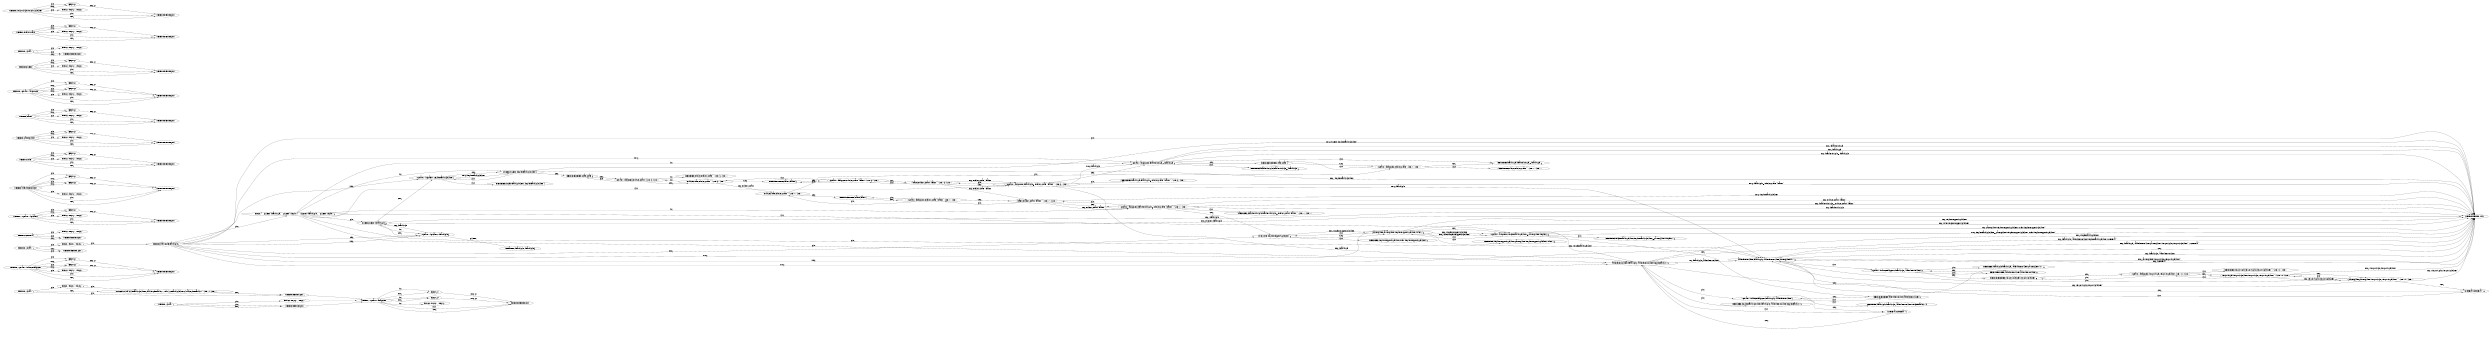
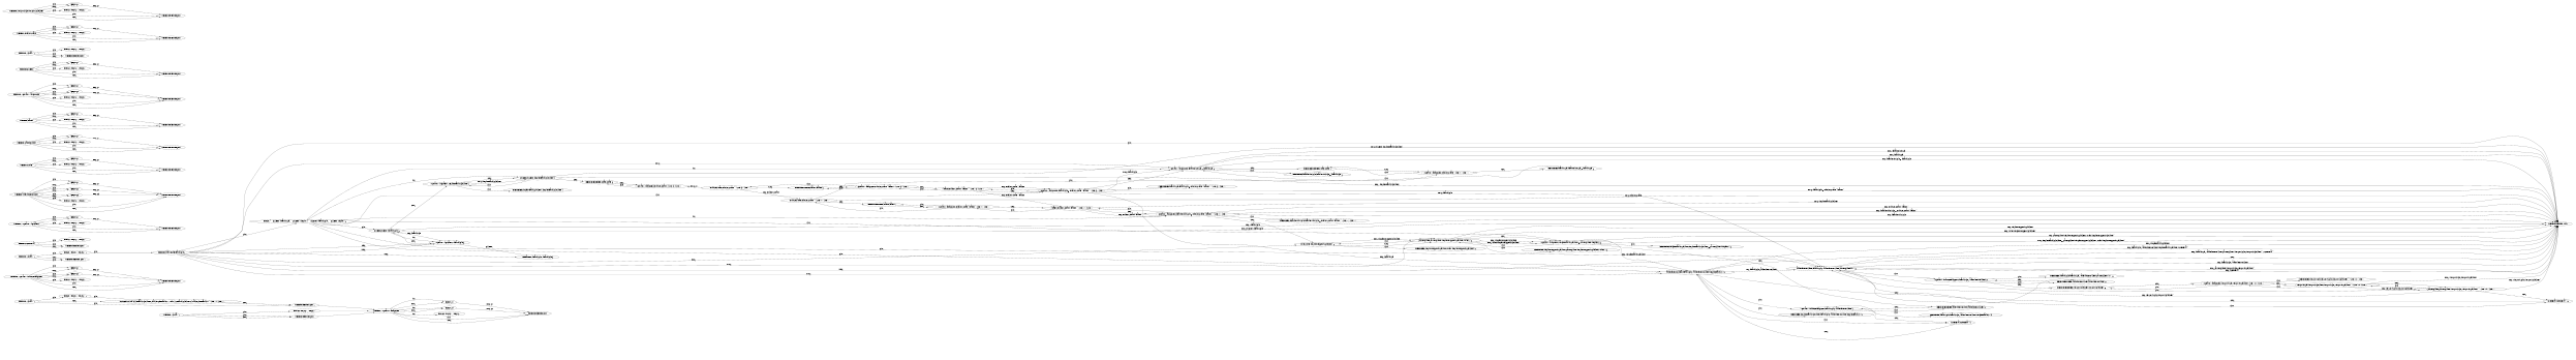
  digraph {
    rankdir=LR
    n1 [label=<(METHOD,&lt;operator&gt;.fieldAccess)>]
    n2 [label=<(PARAM,p1)>]
    n3 [label=<(PARAM,p2)>]
    n4 [label=<(BLOCK,&lt;empty&gt;,&lt;empty&gt;)>]
    n5 [label=<(METHOD_RETURN,ANY)>]
    n6 [label=<(METHOD,&lt;operator&gt;.indirectFieldAccess)>]
    n7 [label=<(PARAM,p1)>]
    n8 [label=<(PARAM,p2)>]
    n9 [label=<(BLOCK,&lt;empty&gt;,&lt;empty&gt;)>]
    n10 [label=<(METHOD_RETURN,ANY)>]
    n11 [label=<(METHOD,&lt;global&gt;)<SUB>1</SUB>>]
    n12 [label=<(BLOCK,&lt;empty&gt;,&lt;empty&gt;)<SUB>1</SUB>>]
    n13 [label=<(METHOD_RETURN,ANY)<SUB>1</SUB>>]
    n14 [label=<(METHOD,loadSimpleDefaultStyle)<SUB>1</SUB>>]
    n15 [label=<(BLOCK,{     ASSERT(!defaultStyle);     ASSERT(!simple...,{     ASSERT(!defaultStyle);     ASSERT(!simple...)<SUB>2</SUB>>]
    n16 [label=<(&lt;operator&gt;.logicalNot,!defaultStyle)<SUB>3</SUB>>]
    n17 [label=<(&lt;operator&gt;.logicalNot,!simpleDefaultStyleSheet)<SUB>4</SUB>>]
    n18 [label=<(&lt;operator&gt;.assignment,defaultPrintStyle = defaultStyle)<SUB>6</SUB>>]
    n19 [label=<(parseUASheet,parseUASheet(simpleUserAgentStyleSheet, strlen(...)<SUB>8</SUB>>]
    n20 [label=<(strlen,strlen(simpleUserAgentStyleSheet))<SUB>8</SUB>>]
    n21 [label=<(addRulesFromSheet,defaultStyle-&gt;addRulesFromSheet(simpleDefaultSt...)<SUB>9</SUB>>]
    n22 [label=<(addRulesFromSheet,defaultStyle-&gt;addRulesFromSheet(parseUASheet(Vi...)<SUB>10</SUB>>]
    n23 [label=<(METHOD_RETURN,void)<SUB>1</SUB>>]
    n24 [label=<(ASSERT,ASSERT(!defaultStyle))<SUB>3</SUB>>]
    n25 [label=<(ASSERT,ASSERT(!simpleDefaultStyleSheet))<SUB>4</SUB>>]
    n26 [label="<(&lt;operator&gt;.assignment,defaultStyle = RuleSet::create().leakPtr())<SUB>5</SUB>>"]
    n27 [label="<(&lt;operator&gt;.assignment,defaultQuirksStyle = RuleSet::create().leakPtr())<SUB>7</SUB>>"]
    n28 [label=<(&lt;operator&gt;.assignment,simpleDefaultStyleSheet = parseUASheet(simpleUs...)<SUB>8</SUB>>]
    n29 [label=<(IDENTIFIER,defaultStyle,!defaultStyle)<SUB>3</SUB>>]
    n30 [label=<(IDENTIFIER,simpleDefaultStyleSheet,!simpleDefaultStyleSheet)<SUB>4</SUB>>]
    n31 [label=<(IDENTIFIER,defaultPrintStyle,defaultPrintStyle = defaultStyle)<SUB>6</SUB>>]
    n32 [label=<(IDENTIFIER,defaultStyle,defaultPrintStyle = defaultStyle)<SUB>6</SUB>>]
    n33 [label=<(FIELD_IDENTIFIER,create,create)<SUB>7</SUB>>]
    n34 [label=<(IDENTIFIER,simpleUserAgentStyleSheet,parseUASheet(simpleUserAgentStyleSheet, strlen(...)<SUB>8</SUB>>]
    n35 [label=<(IDENTIFIER,simpleUserAgentStyleSheet,strlen(simpleUserAgentStyleSheet))<SUB>8</SUB>>]
    n36 [label=<(&lt;operator&gt;.indirectFieldAccess,defaultStyle-&gt;addRulesFromSheet)<SUB>9</SUB>>]
    n37 [label=<(IDENTIFIER,simpleDefaultStyleSheet,defaultStyle-&gt;addRulesFromSheet(simpleDefaultSt...)<SUB>9</SUB>>]
    n38 [label=<(screenEval,screenEval())<SUB>9</SUB>>]
    n39 [label=<(FIELD_IDENTIFIER,addRulesFromSheet,addRulesFromSheet)<SUB>10</SUB>>]
    n40 [label=<(&lt;operator&gt;.indirectFieldAccess,defaultStyle-&gt;addRulesFromSheet)<SUB>10</SUB>>]
    n41 [label="<(parseUASheet,parseUASheet(ViewportStyle::viewportStyleSheet()))<SUB>10</SUB>>"]
    n42 [label=<(screenEval,screenEval())<SUB>10</SUB>>]
    n43 [label=<(FIELD_IDENTIFIER,create,create)<SUB>5</SUB>>]
    n44 [label="<(IDENTIFIER,defaultStyle,defaultStyle = RuleSet::create().leakPtr())<SUB>5</SUB>>"]
    n45 [label="<(leakPtr,RuleSet::create().leakPtr())<SUB>5</SUB>>"]
    n46 [label="<(leakPtr,RuleSet::create().leakPtr())<SUB>7</SUB>>"]
    n47 [label="<(IDENTIFIER,defaultQuirksStyle,defaultQuirksStyle = RuleSet::create().leakPtr())<SUB>7</SUB>>"]
    n48 [label=<(IDENTIFIER,simpleDefaultStyleSheet,simpleDefaultStyleSheet = parseUASheet(simpleUs...)<SUB>8</SUB>>]
    n49 [label=<(FIELD_IDENTIFIER,addRulesFromSheet,addRulesFromSheet)<SUB>9</SUB>>]
    n50 [label="<(&lt;operator&gt;.fieldAccess,RuleSet::create)<SUB>5</SUB>>"]
    n51 [label="<(&lt;operator&gt;.fieldAccess,RuleSet::create().leakPtr)<SUB>5</SUB>>"]
    n52 [label="<(RuleSet.create,RuleSet::create())<SUB>5</SUB>>"]
    n53 [label=<(FIELD_IDENTIFIER,leakPtr,leakPtr)<SUB>5</SUB>>]
    n54 [label="<(&lt;operator&gt;.fieldAccess,RuleSet::create().leakPtr)<SUB>7</SUB>>"]
    n55 [label="<(RuleSet.create,RuleSet::create())<SUB>7</SUB>>"]
-   n56 [label="<(IDENTIFIER,RuleSet,RuleSet::create())<SUB>5</SUB>>"]
    n57 [label=<(FIELD_IDENTIFIER,leakPtr,leakPtr)<SUB>7</SUB>>]
    n58 [label="<(&lt;operator&gt;.fieldAccess,RuleSet::create)<SUB>7</SUB>>"]
-   n59 [label="<(IDENTIFIER,RuleSet,RuleSet::create())<SUB>7</SUB>>"]
    n60 [label=<(IDENTIFIER,defaultStyle,defaultStyle-&gt;addRulesFromSheet(simpleDefaultSt...)<SUB>9</SUB>>]
    n61 [label=<(IDENTIFIER,defaultStyle,defaultStyle-&gt;addRulesFromSheet(parseUASheet(Vi...)<SUB>10</SUB>>]
    n62 [label=<(FIELD_IDENTIFIER,viewportStyleSheet,viewportStyleSheet)<SUB>60</SUB>>]
    n63 [label="<(ViewportStyle.viewportStyleSheet,ViewportStyle::viewportStyleSheet())<SUB>10</SUB>>"]
    n64 [label="<(&lt;operator&gt;.fieldAccess,ViewportStyle::viewportStyleSheet)<SUB>10</SUB>>"]
    n65 [label="<(IDENTIFIER,ViewportStyle,ViewportStyle::viewportStyleSheet())<SUB>10</SUB>>"]
    n66 [label=<(METHOD,screenEval)>]
    n67 [label=<(BLOCK,&lt;empty&gt;,&lt;empty&gt;)>]
    n68 [label=<(METHOD_RETURN,ANY)>]
    n69 [label=<(METHOD,&lt;operator&gt;.logicalNot)>]
    n70 [label=<(PARAM,p1)>]
    n71 [label=<(BLOCK,&lt;empty&gt;,&lt;empty&gt;)>]
    n72 [label=<(METHOD_RETURN,ANY)>]
    n73 [label=<(METHOD,addRulesFromSheet)>]
    n74 [label=<(PARAM,p1)>]
    n75 [label=<(PARAM,p2)>]
+   n76 [label=<(PARAM,p3)>]
    n77 [label=<(BLOCK,&lt;empty&gt;,&lt;empty&gt;)>]
    n78 [label=<(METHOD_RETURN,ANY)>]
    n79 [label=<(METHOD,strlen)>]
    n80 [label=<(PARAM,p1)>]
    n81 [label=<(BLOCK,&lt;empty&gt;,&lt;empty&gt;)>]
    n82 [label=<(METHOD_RETURN,ANY)>]
    n83 [label=<(METHOD,parseUASheet)>]
    n84 [label=<(PARAM,p1)>]
    n85 [label=<(BLOCK,&lt;empty&gt;,&lt;empty&gt;)>]
    n86 [label=<(METHOD_RETURN,ANY)>]
    n87 [label=<(METHOD,leakPtr)>]
    n88 [label=<(PARAM,p1)>]
    n89 [label=<(BLOCK,&lt;empty&gt;,&lt;empty&gt;)>]
    n90 [label=<(METHOD_RETURN,ANY)>]
    n91 [label=<(METHOD,&lt;operator&gt;.assignment)>]
    n92 [label=<(PARAM,p1)>]
    n93 [label=<(PARAM,p2)>]
    n94 [label=<(BLOCK,&lt;empty&gt;,&lt;empty&gt;)>]
    n95 [label=<(METHOD_RETURN,ANY)>]
    n96 [label=<(METHOD,ASSERT)>]
    n97 [label=<(PARAM,p1)>]
    n98 [label=<(BLOCK,&lt;empty&gt;,&lt;empty&gt;)>]
    n99 [label=<(METHOD_RETURN,ANY)>]
    n100 [label=<(METHOD,&lt;global&gt;)<SUB>1</SUB>>]
    n101 [label=<(BLOCK,&lt;empty&gt;,&lt;empty&gt;)>]
    n102 [label=<(METHOD_RETURN,ANY)>]
    n103 [label=<(METHOD,RuleSet.create)>]
    n104 [label=<(PARAM,p1)>]
    n105 [label=<(BLOCK,&lt;empty&gt;,&lt;empty&gt;)>]
    n106 [label=<(METHOD_RETURN,ANY)>]
    n107 [label=<(METHOD,ViewportStyle.viewportStyleSheet)>]
    n108 [label=<(PARAM,p1)>]
    n109 [label=<(BLOCK,&lt;empty&gt;,&lt;empty&gt;)>]
    n110 [label=<(METHOD_RETURN,ANY)>]
    n111 [label=<(METHOD,&lt;global&gt;)<SUB>1</SUB>>]
    n112 [label=<(BLOCK,&lt;empty&gt;,&lt;empty&gt;)<SUB>1</SUB>>]
    n113 [label="<(UNKNOWN,void CSSDefaultStyleSheets::loadSimpleDefaultSt...,void CSSDefaultStyleSheets::loadSimpleDefaultSt...)<SUB>1</SUB>>"]
    n114 [label=<(METHOD_RETURN,ANY)<SUB>1</SUB>>]
    n115 [label=<(METHOD,&lt;global&gt;)<SUB>1</SUB>>]
    n116 [label=<(BLOCK,&lt;empty&gt;,&lt;empty&gt;)>]
    n117 [label=<(METHOD_RETURN,ANY)>]
    n1 -> n2 [label="AST: "]
    n1 -> n2 [label="DDG: "]
    n1 -> n3 [label="AST: "]
    n1 -> n3 [label="DDG: "]
    n1 -> n4 [label="AST: "]
    n1 -> n5 [label="AST: "]
    n1 -> n5 [label="CFG: "]
    n2 -> n5 [label="DDG: p1"]
    n3 -> n5 [label="DDG: p2"]
    n6 -> n7 [label="AST: "]
    n6 -> n7 [label="DDG: "]
    n6 -> n8 [label="AST: "]
    n6 -> n8 [label="DDG: "]
    n6 -> n9 [label="AST: "]
    n6 -> n10 [label="AST: "]
    n6 -> n10 [label="CFG: "]
    n7 -> n10 [label="DDG: p1"]
    n8 -> n10 [label="DDG: p2"]
    n11 -> n12 [label="AST: "]
    n11 -> n13 [label="AST: "]
    n11 -> n13 [label="CFG: "]
    n12 -> n14 [label="AST: "]
    n14 -> n15 [label="AST: "]
    n14 -> n16 [label="CFG: "]
    n14 -> n16 [label="DDG: "]
-   n14 -> n17 [label="DDG: "]
+   n14 -> n29 [label="DDG: "]
    n14 -> n18 [label="DDG: "]
    n14 -> n19 [label="DDG: "]
    n14 -> n20 [label="DDG: "]
    n14 -> n21 [label="DDG: "]
    n14 -> n22 [label="DDG: "]
    n14 -> n23 [label="AST: "]
    n15 -> n18 [label="AST: "]
    n15 -> n21 [label="AST: "]
    n15 -> n22 [label="AST: "]
    n15 -> n24 [label="AST: "]
    n15 -> n25 [label="AST: "]
    n15 -> n26 [label="AST: "]
    n15 -> n27 [label="AST: "]
    n15 -> n28 [label="AST: "]
    n16 -> n24 [label="CFG: "]
    n16 -> n24 [label="DDG: defaultStyle"]
    n16 -> n29 [label="ASSERT: "]
    n17 -> n25 [label="CFG: "]
    n17 -> n25 [label="DDG: simpleDefaultStyleSheet"]
    n17 -> n30 [label="AST: "]
    n18 -> n23 [label="DDG: defaultStyle"]
    n18 -> n23 [label="DDG: defaultPrintStyle = defaultStyle"]
    n18 -> n23 [label="DDG: defaultPrintStyle"]
    n18 -> n31 [label="AST: "]
-   n18 -> n32 [label="AST: "]
+   n32 -> n18 [label="AST: "]
    n18 -> n33 [label="CFG: "]
    n19 -> n20 [label="AST: "]
    n19 -> n23 [label="DDG: simpleUserAgentStyleSheet"]
    n19 -> n23 [label="DDG: strlen(simpleUserAgentStyleSheet)"]
    n19 -> n28 [label="CFG: "]
    n19 -> n28 [label="DDG: simpleUserAgentStyleSheet"]
    n19 -> n28 [label="DDG: strlen(simpleUserAgentStyleSheet)"]
    n19 -> n34 [label="AST: "]
    n20 -> n19 [label="CFG: "]
    n20 -> n19 [label="DDG: simpleUserAgentStyleSheet"]
    n20 -> n35 [label="AST: "]
    n21 -> n22 [label="DDG: defaultStyle-&gt;addRulesFromSheet"]
    n21 -> n23 [label="DDG: simpleDefaultStyleSheet"]
    n21 -> n23 [label="DDG: defaultStyle-&gt;addRulesFromSheet(simpleDefaultStyleSheet, screenEval())"]
    n21 -> n36 [label="AST: "]
    n21 -> n37 [label="AST: "]
    n21 -> n38 [label="AST: "]
    n21 -> n39 [label="CFG: "]
    n22 -> n23 [label="CFG: "]
    n22 -> n23 [label="DDG: defaultStyle-&gt;addRulesFromSheet"]
    n22 -> n23 [label="DDG: parseUASheet(ViewportStyle::viewportStyleSheet())"]
    n22 -> n23 [label="DDG: screenEval()"]
    n22 -> n23 [label="DDG: defaultStyle-&gt;addRulesFromSheet(parseUASheet(ViewportStyle::viewportStyleSheet()), screenEval())"]
    n22 -> n40 [label="AST: "]
    n22 -> n41 [label="AST: "]
    n22 -> n42 [label="AST: "]
    n24 -> n16 [label="AST: "]
    n24 -> n17 [label="CFG: "]
    n24 -> n23 [label="DDG: !defaultStyle"]
    n24 -> n23 [label="DDG: ASSERT(!defaultStyle)"]
    n25 -> n17 [label="AST: "]
    n25 -> n23 [label="DDG: !simpleDefaultStyleSheet"]
    n25 -> n23 [label="DDG: ASSERT(!simpleDefaultStyleSheet)"]
    n25 -> n43 [label="CFG: "]
    n26 -> n18 [label="CFG: "]
    n26 -> n18 [label="DDG: defaultStyle"]
    n26 -> n21 [label="DDG: defaultStyle"]
    n26 -> n22 [label="DDG: defaultStyle"]
    n26 -> n23 [label="DDG: defaultStyle = RuleSet::create().leakPtr()"]
    n26 -> n44 [label="AST: "]
    n26 -> n45 [label="AST: "]
    n27 -> n20 [label="CFG: "]
    n27 -> n23 [label="DDG: RuleSet::create().leakPtr()"]
    n27 -> n23 [label="DDG: defaultQuirksStyle = RuleSet::create().leakPtr()"]
    n27 -> n23 [label="DDG: defaultQuirksStyle"]
    n27 -> n46 [label="AST: "]
    n27 -> n47 [label="AST: "]
    n28 -> n19 [label="AST: "]
    n28 -> n21 [label="DDG: simpleDefaultStyleSheet"]
    n28 -> n23 [label="DDG: parseUASheet(simpleUserAgentStyleSheet, strlen(simpleUserAgentStyleSheet))"]
    n28 -> n23 [label="DDG: simpleDefaultStyleSheet = parseUASheet(simpleUserAgentStyleSheet, strlen(simpleUserAgentStyleSheet))"]
    n28 -> n48 [label="AST: "]
    n28 -> n49 [label="CFG: "]
    n33 -> n58 [label="CFG: "]
    n36 -> n38 [label="CFG: "]
    n36 -> n49 [label="AST: "]
    n36 -> n60 [label="AST: "]
    n38 -> n21 [label="CFG: "]
    n39 -> n40 [label="CFG: "]
    n40 -> n39 [label="AST: "]
    n40 -> n61 [label="AST: "]
    n40 -> n62 [label="CFG: "]
    n41 -> n22 [label="DDG: ViewportStyle::viewportStyleSheet()"]
    n41 -> n23 [label="DDG: ViewportStyle::viewportStyleSheet()"]
    n41 -> n42 [label="CFG: "]
    n41 -> n63 [label="AST: "]
    n42 -> n22 [label="CFG: "]
    n43 -> n50 [label="CFG: "]
    n45 -> n26 [label="CFG: "]
    n45 -> n26 [label="DDG: RuleSet::create().leakPtr"]
    n45 -> n46 [label="DDG: RuleSet::create().leakPtr"]
    n45 -> n51 [label="AST: "]
    n46 -> n23 [label="DDG: simpleDefaultStyleSheet"]
    n46 -> n27 [label="CFG: "]
    n46 -> n27 [label="DDG: RuleSet::create().leakPtr"]
    n46 -> n54 [label="AST: "]
    n49 -> n36 [label="CFG: "]
    n50 -> n43 [label="AST: "]
-   n50 -> n52 [label="CFG: "]
-   n50 -> n56 [label="AST: "]
    n51 -> n45 [label="CFG: "]
    n51 -> n52 [label="AST: "]
    n51 -> n53 [label="AST: "]
-   n52 -> n50 [label="AST: "]
+   n52 -> n50 [label="DDG: p1"]
    n52 -> n53 [label="CFG: "]
    n52 -> n55 [label="DDG: RuleSet::create"]
    n53 -> n51 [label="CFG: "]
    n54 -> n46 [label="CFG: "]
    n54 -> n55 [label="AST: "]
    n54 -> n57 [label="AST: "]
+   n55 -> n23 [label="DDG: RuleSet::create"]
    n55 -> n57 [label="CFG: "]
    n55 -> n58 [label="AST: "]
    n57 -> n54 [label="CFG: "]
    n58 -> n32 [label="CFG: "]
    n58 -> n33 [label="AST: "]
-   n58 -> n59 [label="AST: "]
    n62 -> n64 [label="CFG: "]
    n63 -> n23 [label="DDG: ViewportStyle::viewportStyleSheet"]
    n63 -> n41 [label="CFG: "]
    n63 -> n41 [label="DDG: ViewportStyle::viewportStyleSheet"]
    n63 -> n64 [label="AST: "]
    n64 -> n62 [label="AST: "]
    n64 -> n63 [label="CFG: "]
    n64 -> n65 [label="AST: "]
    n66 -> n67 [label="AST: "]
    n66 -> n68 [label="AST: "]
    n66 -> n68 [label="CFG: "]
    n69 -> n70 [label="AST: "]
    n69 -> n70 [label="DDG: "]
    n69 -> n71 [label="AST: "]
    n69 -> n72 [label="AST: "]
    n69 -> n72 [label="CFG: "]
    n70 -> n72 [label="DDG: p1"]
    n73 -> n74 [label="AST: "]
    n73 -> n74 [label="DDG: "]
    n73 -> n75 [label="AST: "]
    n73 -> n75 [label="DDG: "]
+   n73 -> n76 [label="AST: "]
+   n73 -> n76 [label="DDG: "]
    n73 -> n77 [label="AST: "]
    n73 -> n78 [label="AST: "]
    n73 -> n78 [label="CFG: "]
    n74 -> n78 [label="DDG: p1"]
    n75 -> n78 [label="DDG: p2"]
+   n76 -> n78 [label="DDG: p3"]
    n79 -> n80 [label="AST: "]
    n79 -> n80 [label="DDG: "]
    n79 -> n81 [label="AST: "]
    n79 -> n82 [label="AST: "]
    n79 -> n82 [label="CFG: "]
    n80 -> n82 [label="DDG: p1"]
    n83 -> n84 [label="AST: "]
    n83 -> n84 [label="DDG: "]
    n83 -> n85 [label="AST: "]
    n83 -> n86 [label="AST: "]
    n83 -> n86 [label="CFG: "]
    n84 -> n86 [label="DDG: p1"]
    n87 -> n88 [label="AST: "]
    n87 -> n88 [label="DDG: "]
    n87 -> n89 [label="AST: "]
    n87 -> n90 [label="AST: "]
    n87 -> n90 [label="CFG: "]
    n88 -> n90 [label="DDG: p1"]
    n91 -> n92 [label="AST: "]
    n91 -> n92 [label="DDG: "]
    n91 -> n93 [label="AST: "]
    n91 -> n93 [label="DDG: "]
    n91 -> n94 [label="AST: "]
    n91 -> n95 [label="AST: "]
    n91 -> n95 [label="CFG: "]
    n92 -> n95 [label="DDG: p1"]
    n93 -> n95 [label="DDG: p2"]
    n96 -> n97 [label="AST: "]
    n96 -> n97 [label="DDG: "]
    n96 -> n98 [label="AST: "]
    n96 -> n99 [label="AST: "]
    n96 -> n99 [label="CFG: "]
    n97 -> n99 [label="DDG: p1"]
    n100 -> n101 [label="AST: "]
    n100 -> n102 [label="AST: "]
    n100 -> n102 [label="CFG: "]
    n103 -> n104 [label="AST: "]
    n103 -> n104 [label="DDG: "]
    n103 -> n105 [label="AST: "]
    n103 -> n106 [label="AST: "]
    n103 -> n106 [label="CFG: "]
    n104 -> n106 [label="DDG: p1"]
    n107 -> n108 [label="AST: "]
    n107 -> n108 [label="DDG: "]
    n107 -> n109 [label="AST: "]
    n107 -> n110 [label="AST: "]
    n107 -> n110 [label="CFG: "]
    n108 -> n110 [label="DDG: p1"]
    n111 -> n112 [label="AST: "]
    n111 -> n113 [label="CFG: "]
    n111 -> n114 [label="AST: "]
    n112 -> n113 [label="AST: "]
    n113 -> n114 [label="CFG: "]
    n114 -> n1
    n115 -> n116 [label="AST: "]
    n115 -> n117 [label="AST: "]
    n115 -> n117 [label="CFG: "]
    n116 -> n1
    n117 -> n1
  }
